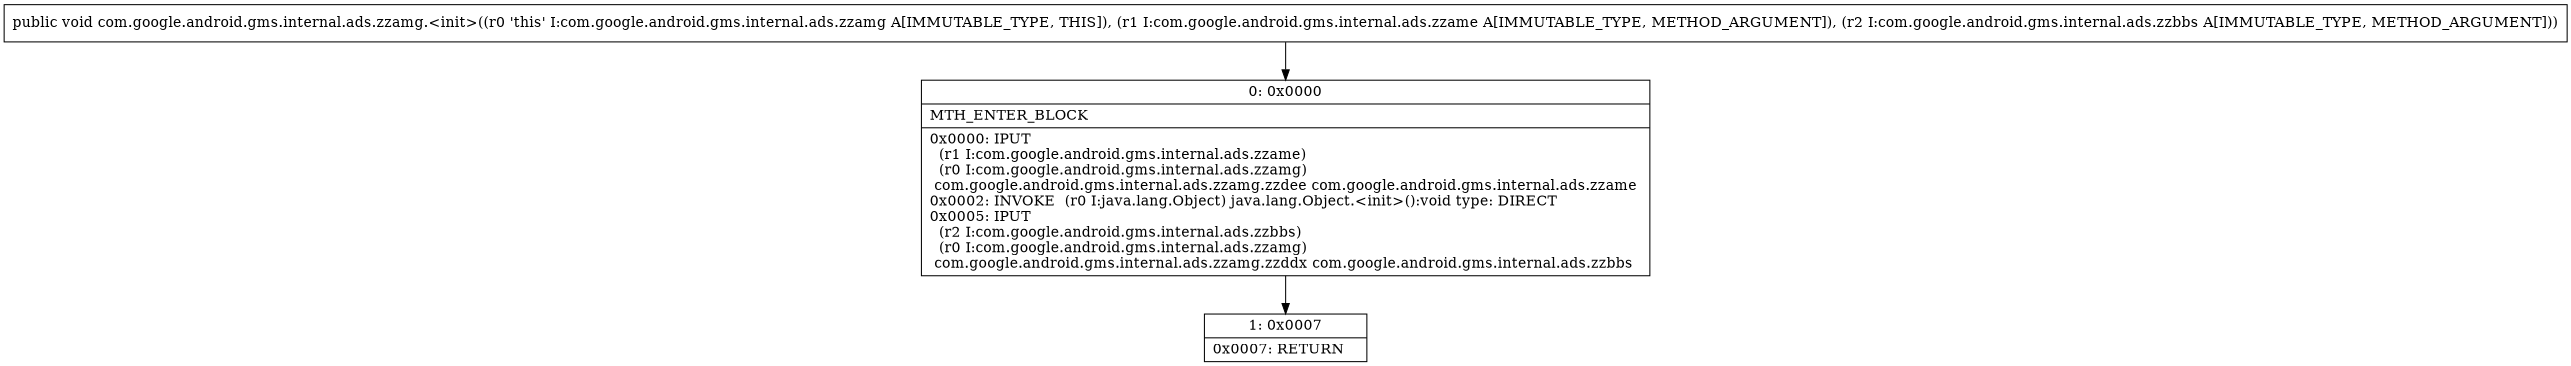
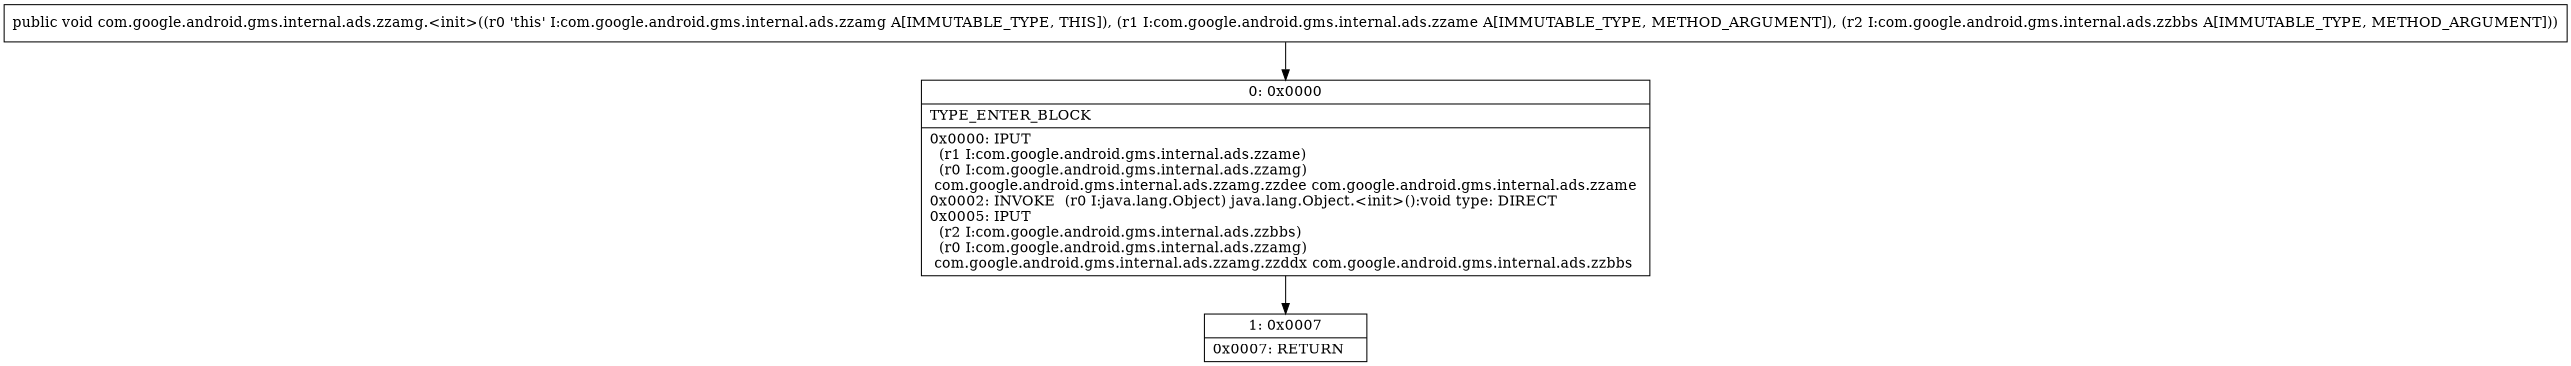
  digraph {
    node [shape=record]
-   n1 [label="{0\:\ 0x0000|MTH_ENTER_BLOCK\l|0x0000: IPUT  \l  (r1 I:com.google.android.gms.internal.ads.zzame)\l  (r0 I:com.google.android.gms.internal.ads.zzamg)\l com.google.android.gms.internal.ads.zzamg.zzdee com.google.android.gms.internal.ads.zzame \l0x0002: INVOKE  (r0 I:java.lang.Object) java.lang.Object.\<init\>():void type: DIRECT \l0x0005: IPUT  \l  (r2 I:com.google.android.gms.internal.ads.zzbbs)\l  (r0 I:com.google.android.gms.internal.ads.zzamg)\l com.google.android.gms.internal.ads.zzamg.zzddx com.google.android.gms.internal.ads.zzbbs \l}"]
+   n1 [label="{0\:\ 0x0000|TYPE_ENTER_BLOCK\l|0x0000: IPUT  \l  (r1 I:com.google.android.gms.internal.ads.zzame)\l  (r0 I:com.google.android.gms.internal.ads.zzamg)\l com.google.android.gms.internal.ads.zzamg.zzdee com.google.android.gms.internal.ads.zzame \l0x0002: INVOKE  (r0 I:java.lang.Object) java.lang.Object.\<init\>():void type: DIRECT \l0x0005: IPUT  \l  (r2 I:com.google.android.gms.internal.ads.zzbbs)\l  (r0 I:com.google.android.gms.internal.ads.zzamg)\l com.google.android.gms.internal.ads.zzamg.zzddx com.google.android.gms.internal.ads.zzbbs \l}"]
    n2 [label="{1\:\ 0x0007|0x0007: RETURN   \l}"]
    n3 [label="{public void com.google.android.gms.internal.ads.zzamg.\<init\>((r0 'this' I:com.google.android.gms.internal.ads.zzamg A[IMMUTABLE_TYPE, THIS]), (r1 I:com.google.android.gms.internal.ads.zzame A[IMMUTABLE_TYPE, METHOD_ARGUMENT]), (r2 I:com.google.android.gms.internal.ads.zzbbs A[IMMUTABLE_TYPE, METHOD_ARGUMENT])) }"]
    n1 -> n2
    n3 -> n1
  }
